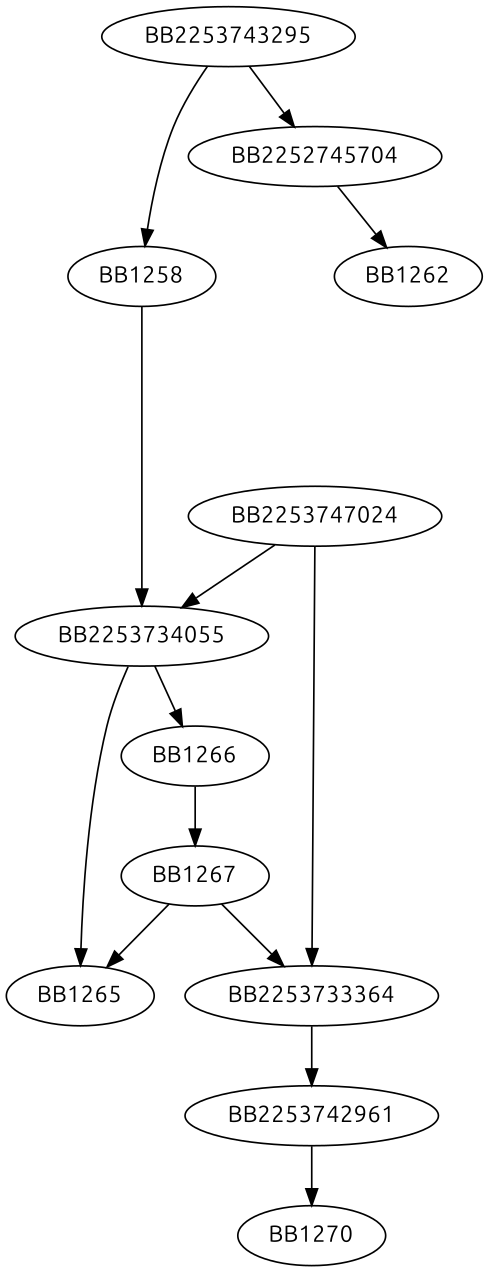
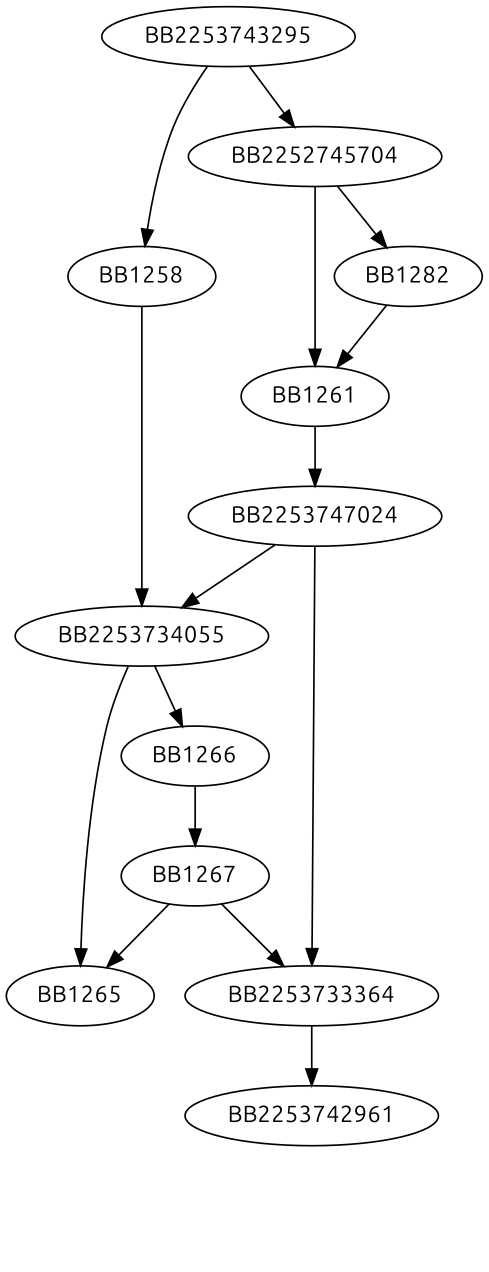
  digraph {
    fontname=Ubuntu
    node [fontname=Ubuntu]
    edge [fontname=Ubuntu]
    BB2253743295
    BB1258
    n3 [label=BB2252745704]
    BB2253734055
-   BB1262
+   BB1261
+   BB1262 [label=BB1282]
    n7 [label=BB2253733364]
    BB2253747024
    n9 [label=BB2253742961]
    BB1265
    BB1266
-   BB1270
    BB1267
    BB2253743295 -> BB1258
    BB2253743295 -> n3
    BB1258 -> BB2253734055
+   n3 -> BB1261
    n3 -> BB1262
    BB2253734055 -> BB1265
    BB2253734055 -> BB1266
+   BB1261 -> BB2253747024
+   BB1262 -> BB1261
    n7 -> n9
    BB2253747024 -> BB2253734055
    BB2253747024 -> n7
-   n9 -> BB1270
    BB1266 -> BB1267
    BB1267 -> n7
    BB1267 -> BB1265
  }
